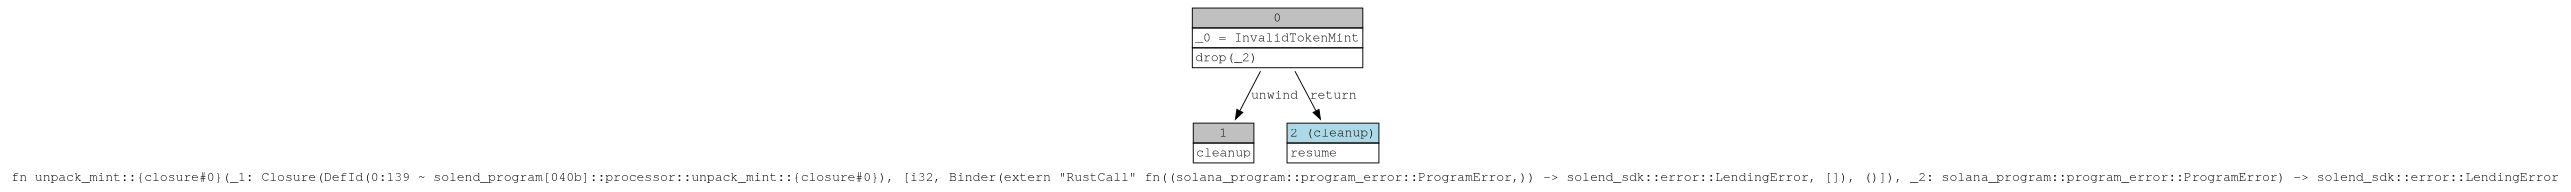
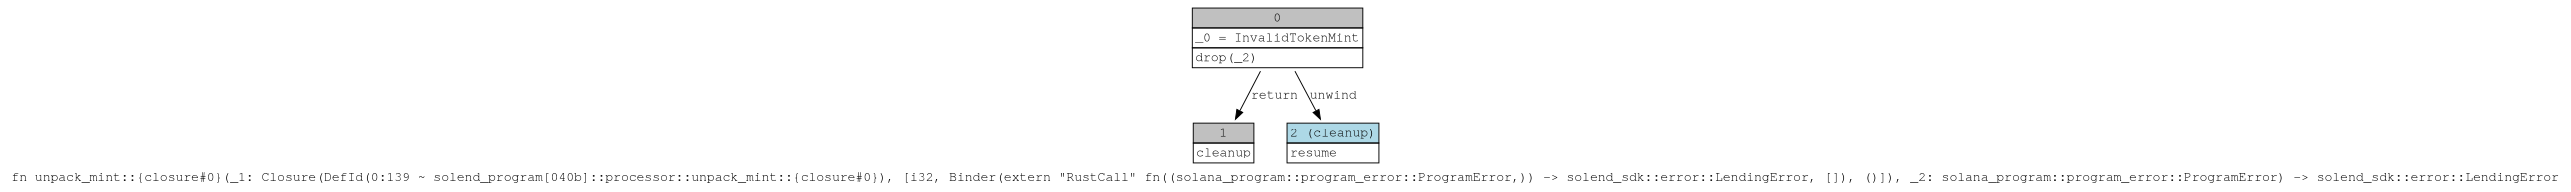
  digraph {
    fontname="Courier, monospace"
    label=<fn unpack_mint::{closure#0}(_1: Closure(DefId(0:139 ~ solend_program[040b]::processor::unpack_mint::{closure#0}), [i32, Binder(extern &quot;RustCall&quot; fn((solana_program::program_error::ProgramError,)) -&gt; solend_sdk::error::LendingError, []), ()]), _2: solana_program::program_error::ProgramError) -&gt; solend_sdk::error::LendingError<br align="left"/>>
    node [fontname="Courier, monospace" shape=none]
    edge [fontname="Courier, monospace"]
    n1 [label=<<table border="0" cellborder="1" cellspacing="0"><tr><td bgcolor="gray" align="center" colspan="1">0</td></tr><tr><td align="left" balign="left">_0 = InvalidTokenMint<br/></td></tr><tr><td align="left">drop(_2)</td></tr></table>>]
    n2 [label=<<table border="0" cellborder="1" cellspacing="0"><tr><td bgcolor="gray" align="center" colspan="1">1</td></tr><tr><td align="left">cleanup</td></tr></table>>]
    n3 [label=<<table border="0" cellborder="1" cellspacing="0"><tr><td bgcolor="lightblue" align="center" colspan="1">2 (cleanup)</td></tr><tr><td align="left">resume</td></tr></table>>]
-   n1 -> n2 [label=unwind]
-   n1 -> n3 [label=return]
+   n1 -> n2 [label=return]
+   n1 -> n3 [label=unwind]
  }
